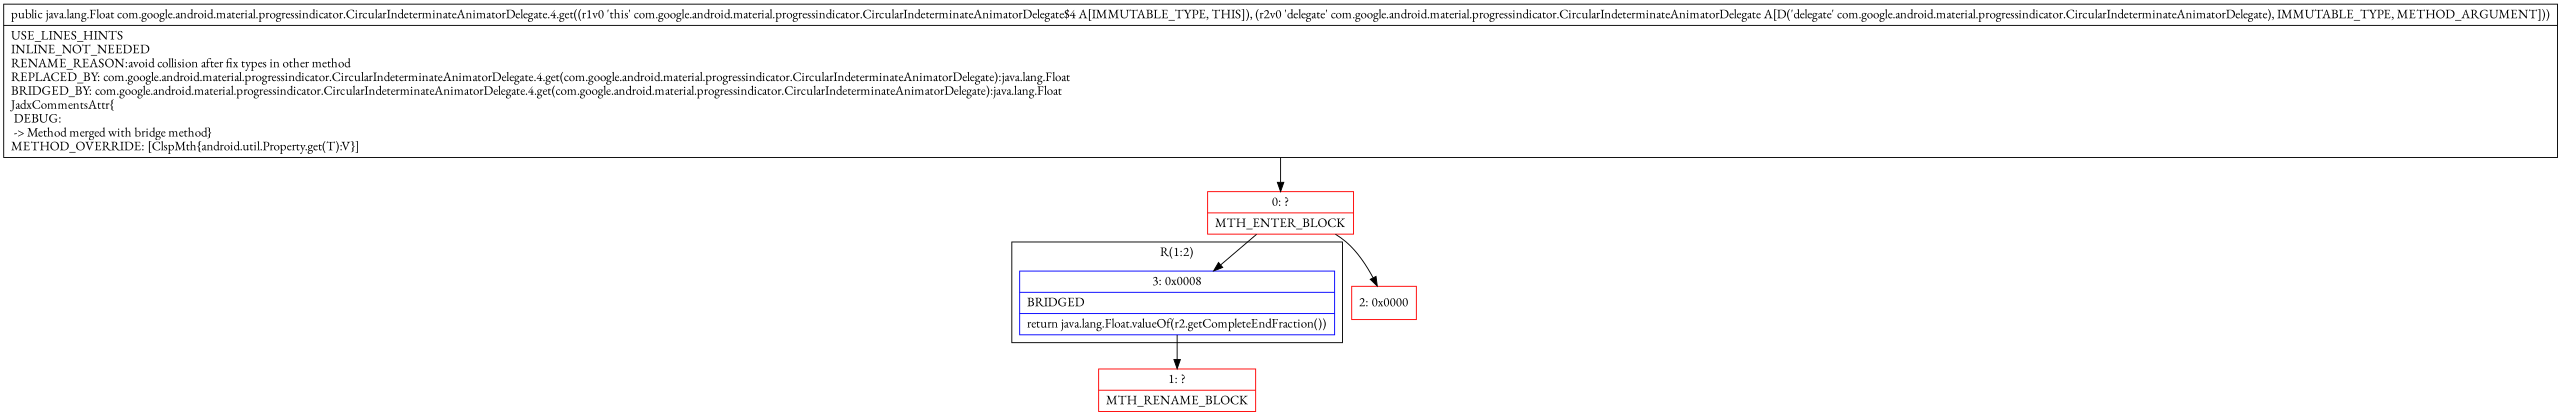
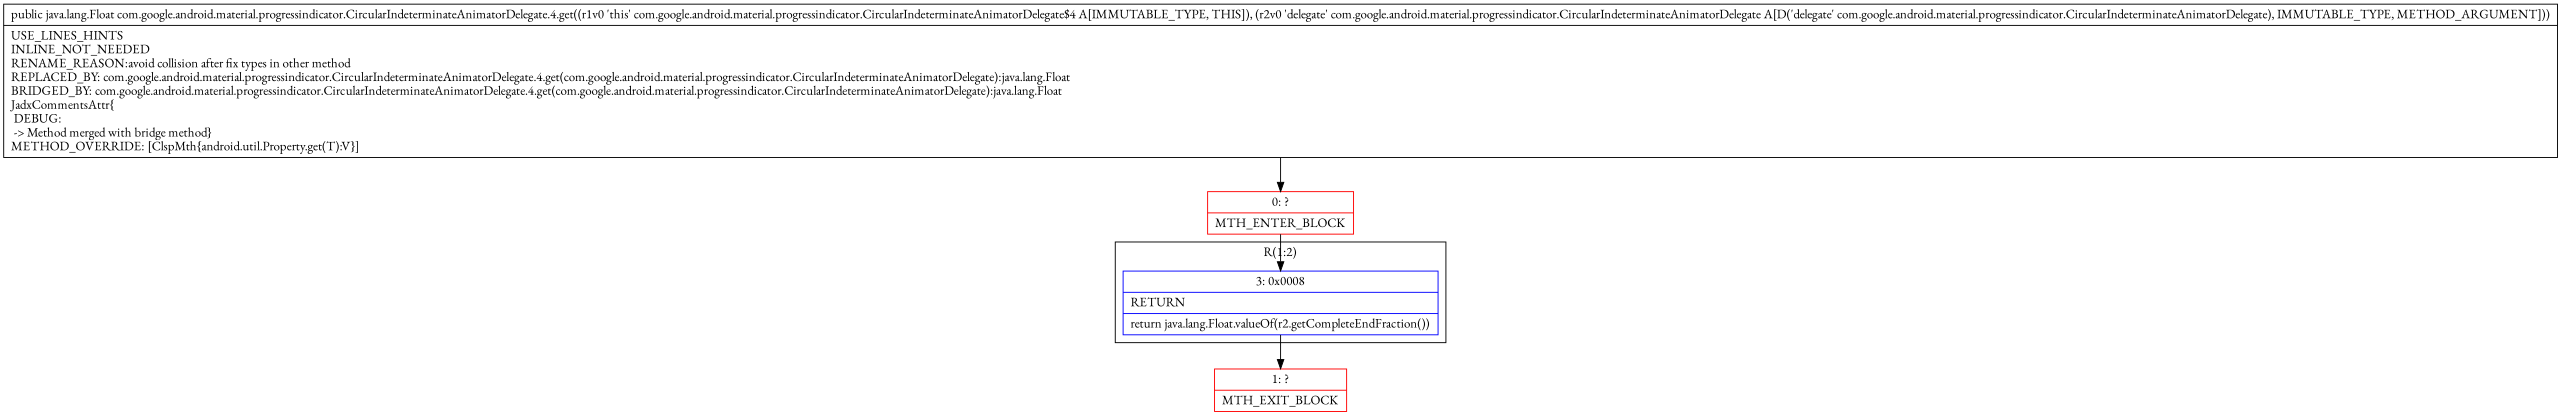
  digraph {
    fontname="EB Garamond"
    node [color=red fontname="EB Garamond" shape=record]
    edge [fontname="EB Garamond"]
-   n1 [color=blue label="{3\:\ 0x0008|BRIDGED\l|return java.lang.Float.valueOf(r2.getCompleteEndFraction())\l}"]
-   n2 [label="{1\:\ ?|MTH_RENAME_BLOCK\l}"]
+   n1 [color=blue label="{3\:\ 0x0008|RETURN\l|return java.lang.Float.valueOf(r2.getCompleteEndFraction())\l}"]
+   n2 [label="{1\:\ ?|MTH_EXIT_BLOCK\l}"]
    n3 [label="{0\:\ ?|MTH_ENTER_BLOCK\l}"]
-   n4 [label="{2\:\ 0x0000}"]
    n5 [label="{public java.lang.Float com.google.android.material.progressindicator.CircularIndeterminateAnimatorDelegate.4.get((r1v0 'this' com.google.android.material.progressindicator.CircularIndeterminateAnimatorDelegate$4 A[IMMUTABLE_TYPE, THIS]), (r2v0 'delegate' com.google.android.material.progressindicator.CircularIndeterminateAnimatorDelegate A[D('delegate' com.google.android.material.progressindicator.CircularIndeterminateAnimatorDelegate), IMMUTABLE_TYPE, METHOD_ARGUMENT]))  | USE_LINES_HINTS\lINLINE_NOT_NEEDED\lRENAME_REASON:avoid collision after fix types in other method\lREPLACED_BY: com.google.android.material.progressindicator.CircularIndeterminateAnimatorDelegate.4.get(com.google.android.material.progressindicator.CircularIndeterminateAnimatorDelegate):java.lang.Float\lBRIDGED_BY: com.google.android.material.progressindicator.CircularIndeterminateAnimatorDelegate.4.get(com.google.android.material.progressindicator.CircularIndeterminateAnimatorDelegate):java.lang.Float\lJadxCommentsAttr\{\l DEBUG: \l \-\> Method merged with bridge method\}\lMETHOD_OVERRIDE: [ClspMth\{android.util.Property.get(T):V\}]\l}" color=""]
    subgraph cluster_1 {
      label="R(1:2)"
      n1
    }
    n1 -> n2
    n3 -> n1
-   n3 -> n4
    n5 -> n3
  }
